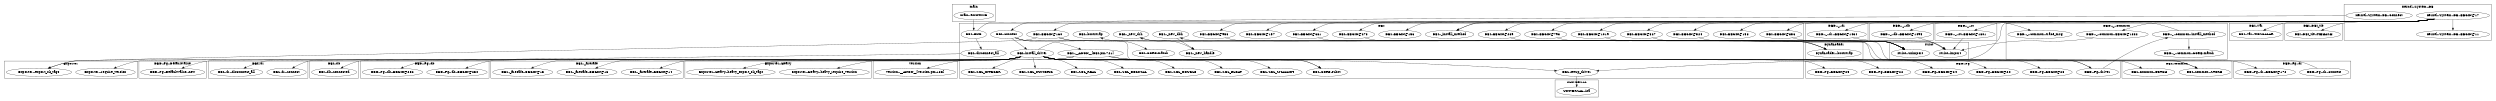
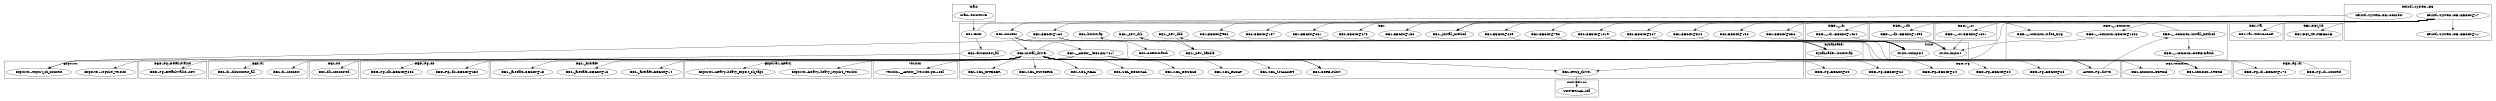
  digraph {
    "DBI::SQL_SMALLINT"
    "DBI::BEGIN@160"
    "DBI::BEGIN@269"
    "DBI::bootstrap"
    "DBI::CORE:match"
    "DBI::BEGIN@157"
    "DBI::BEGIN@681"
    "DBI::BEGIN@273"
    "DBI::END"
    "DBI::SQL_INTEGER"
    "DBI::SQL_FLOAT"
    "DBI::install_driver"
    "DBI::BEGIN@953"
    "DBI::BEGIN@856"
    "DBI::CORE:subst"
    "DBI::connect"
    "DBI::BEGIN@524"
    "DBI::BEGIN@827"
    "DBI::setup_driver"
    "DBI::BEGIN@158"
    "DBI::_new_handle"
    "DBI::SQL_NUMERIC"
    "DBI::SQL_REAL"
    "DBI::BEGIN@1019"
    "DBI::SQL_DECIMAL"
    "DBI::BEGIN@793"
    "DBI::__ANON__[DBI.pm:721]"
    "DBI::_install_method"
    "DBI::_new_dbh"
    "DBI::disconnect_all"
    "DBI::SQL_DOUBLE"
    "DBI::_new_drh"
    "DBI::BEGIN@156"
-   "Exporter::export_ok_tags"
+   "Exporter::export_ok_tags" [label="Exporter::export_ok_connect"]
    "Exporter::require_version"
    "DynaLoader::bootstrap"
    "DBD::Pg::db::BEGIN@252"
    "DBD::Pg::db::BEGIN@250"
    "strict::import"
    "strict::unimport"
    "DBI::_firesafe::BEGIN@14"
    "DBI::_firesafe::BEGIN@13"
    "DBI::_firesafe::BEGIN@15"
    "DBI::common::STORE"
    "DBI::common::FETCH"
    "Kernel::System::DB::BEGIN@17"
    "Kernel::System::DB::BEGIN@11"
    "Kernel::System::DB::Connect"
    "DBD::_::st::BEGIN@1801"
    "DBI::var::TIESCALAR"
    "Exporter::Heavy::heavy_export_ok_tags"
    "Exporter::Heavy::heavy_require_version"
    "version::__ANON__[version.pm:185]"
    "DBI::dr::disconnect_all"
    "DBI::dr::connect"
    "DBD::_::common::BEGIN@1332"
    "DBD::_::common::CORE:match"
    "DBD::_::common::trace_msg"
    "DBD::_::common::install_method"
    "DBD::Pg::dr::connect"
    "DBD::Pg::dr::BEGIN@172"
    "DBD::Pg::BEGIN@20"
    "DBD::Pg::BEGIN@24"
    "DBD::Pg::BEGIN@22"
-   "DBD::Pg::driver"
+   "DBD::Pg::driver" [label="ANON::Pg::driver"]
    "DBD::Pg::BEGIN@23"
    "DBD::Pg::BEGIN@25"
    "main::RUNTIME"
    "DBD::Pg::DefaultValue::new"
    "DBI::db::connected"
    "UNIVERSAL::isa"
    "DBD::_::dr::BEGIN@1434"
    "DBI::DBI_tie::TIEHASH"
    "DBD::_::db::BEGIN@1495"
    subgraph cluster_1 {
      label=DBI
      "DBI::SQL_SMALLINT"
      "DBI::BEGIN@160"
      "DBI::BEGIN@269"
      "DBI::bootstrap"
      "DBI::CORE:match"
      "DBI::BEGIN@157"
      "DBI::BEGIN@681"
      "DBI::BEGIN@273"
      "DBI::END"
      "DBI::SQL_INTEGER"
      "DBI::SQL_FLOAT"
      "DBI::install_driver"
      "DBI::BEGIN@953"
      "DBI::BEGIN@856"
      "DBI::CORE:subst"
      "DBI::connect"
      "DBI::BEGIN@524"
      "DBI::BEGIN@827"
      "DBI::setup_driver"
      "DBI::BEGIN@158"
      "DBI::_new_handle"
      "DBI::SQL_NUMERIC"
      "DBI::SQL_REAL"
      "DBI::BEGIN@1019"
      "DBI::SQL_DECIMAL"
      "DBI::BEGIN@793"
      "DBI::__ANON__[DBI.pm:721]"
      "DBI::_install_method"
      "DBI::_new_dbh"
      "DBI::disconnect_all"
      "DBI::SQL_DOUBLE"
      "DBI::_new_drh"
      "DBI::BEGIN@156"
    }
    subgraph cluster_2 {
      label=Exporter
      "Exporter::export_ok_tags"
      "Exporter::require_version"
    }
    subgraph cluster_3 {
      label=DynaLoader
      "DynaLoader::bootstrap"
    }
    subgraph cluster_4 {
      label="DBD::Pg::db"
      "DBD::Pg::db::BEGIN@252"
      "DBD::Pg::db::BEGIN@250"
    }
    subgraph cluster_5 {
      label="strict"
      "strict::import"
      "strict::unimport"
    }
    subgraph cluster_6 {
      label="DBI::_firesafe"
      "DBI::_firesafe::BEGIN@14"
      "DBI::_firesafe::BEGIN@13"
      "DBI::_firesafe::BEGIN@15"
    }
    subgraph cluster_7 {
      label="DBI::common"
      "DBI::common::STORE"
      "DBI::common::FETCH"
    }
    subgraph cluster_8 {
      label="Kernel::System::DB"
      "Kernel::System::DB::BEGIN@17"
      "Kernel::System::DB::BEGIN@11"
      "Kernel::System::DB::Connect"
    }
    subgraph cluster_9 {
      label="DBD::_::st"
      "DBD::_::st::BEGIN@1801"
    }
    subgraph cluster_10 {
      label="DBI::var"
      "DBI::var::TIESCALAR"
    }
    subgraph cluster_11 {
      label="Exporter::Heavy"
      "Exporter::Heavy::heavy_export_ok_tags"
      "Exporter::Heavy::heavy_require_version"
    }
    subgraph cluster_12 {
      label=version
      "version::__ANON__[version.pm:185]"
    }
    subgraph cluster_13 {
      label="DBI::dr"
      "DBI::dr::disconnect_all"
      "DBI::dr::connect"
    }
    subgraph cluster_14 {
      label="DBD::_::common"
      "DBD::_::common::BEGIN@1332"
      "DBD::_::common::CORE:match"
      "DBD::_::common::trace_msg"
      "DBD::_::common::install_method"
    }
    subgraph cluster_15 {
      label="DBD::Pg::dr"
      "DBD::Pg::dr::connect"
      "DBD::Pg::dr::BEGIN@172"
    }
    subgraph cluster_16 {
      label="DBD::Pg"
      "DBD::Pg::BEGIN@20"
      "DBD::Pg::BEGIN@24"
      "DBD::Pg::BEGIN@22"
      "DBD::Pg::driver"
      "DBD::Pg::BEGIN@23"
      "DBD::Pg::BEGIN@25"
    }
    subgraph cluster_17 {
      label=main
      "main::RUNTIME"
    }
    subgraph cluster_18 {
      label="DBD::Pg::DefaultValue"
      "DBD::Pg::DefaultValue::new"
    }
    subgraph cluster_19 {
      label="DBI::db"
      "DBI::db::connected"
    }
    subgraph cluster_20 {
      label=UNIVERSAL
      "UNIVERSAL::isa"
    }
    subgraph cluster_21 {
      label="DBD::_::dr"
      "DBD::_::dr::BEGIN@1434"
    }
    subgraph cluster_22 {
      label="DBI::DBI_tie"
      "DBI::DBI_tie::TIEHASH"
    }
    subgraph cluster_23 {
      label="DBD::_::db"
      "DBD::_::db::BEGIN@1495"
    }
    "DBI::BEGIN@160" -> "DBI::CORE:match"
    "DBI::BEGIN@160" -> "Exporter::export_ok_tags"
    "DBI::BEGIN@160" -> "DynaLoader::bootstrap"
    "DBI::BEGIN@269" -> "strict::unimport"
    "DBI::BEGIN@681" -> "strict::unimport"
    "DBI::BEGIN@273" -> "strict::import"
    "DBI::END" -> "DBI::disconnect_all"
    "DBI::END" -> "DBD::_::common::trace_msg"
    "DBI::install_driver" -> "DBI::SQL_SMALLINT"
    "DBI::install_driver" -> "DBI::SQL_INTEGER"
    "DBI::install_driver" -> "DBI::SQL_FLOAT"
    "DBI::install_driver" -> "DBI::CORE:subst"
    "DBI::install_driver" -> "DBI::setup_driver"
    "DBI::install_driver" -> "DBI::SQL_NUMERIC"
    "DBI::install_driver" -> "DBI::SQL_REAL"
    "DBI::install_driver" -> "DBI::SQL_DECIMAL"
    "DBI::install_driver" -> "DBI::SQL_DOUBLE"
    "DBI::install_driver" -> "Exporter::export_ok_tags"
    "DBI::install_driver" -> "Exporter::require_version"
    "DBI::install_driver" -> "DynaLoader::bootstrap"
    "DBI::install_driver" -> "DBD::Pg::db::BEGIN@252"
    "DBI::install_driver" -> "DBD::Pg::db::BEGIN@250"
    "DBI::install_driver" -> "DBI::_firesafe::BEGIN@14"
    "DBI::install_driver" -> "DBI::_firesafe::BEGIN@13"
    "DBI::install_driver" -> "DBI::_firesafe::BEGIN@15"
    "DBI::install_driver" -> "Exporter::Heavy::heavy_export_ok_tags"
    "DBI::install_driver" -> "Exporter::Heavy::heavy_require_version"
    "DBI::install_driver" -> "version::__ANON__[version.pm:185]"
    "DBI::install_driver" -> "DBD::Pg::dr::BEGIN@172"
    "DBI::install_driver" -> "DBD::Pg::BEGIN@20"
    "DBI::install_driver" -> "DBD::Pg::BEGIN@24"
    "DBI::install_driver" -> "DBD::Pg::BEGIN@22"
    "DBI::install_driver" -> "DBD::Pg::driver"
    "DBI::install_driver" -> "DBD::Pg::BEGIN@23"
    "DBI::install_driver" -> "DBD::Pg::BEGIN@25"
    "DBI::install_driver" -> "DBD::Pg::DefaultValue::new"
    "DBI::BEGIN@953" -> "strict::unimport"
    "DBI::BEGIN@856" -> "strict::unimport"
    "DBI::connect" -> "DBI::install_driver"
    "DBI::connect" -> "DBI::CORE:subst"
    "DBI::connect" -> "DBI::__ANON__[DBI.pm:721]"
    "DBI::connect" -> "DBI::common::STORE"
    "DBI::BEGIN@524" -> "strict::unimport"
    "DBI::BEGIN@827" -> "strict::unimport"
    "DBI::setup_driver" -> "UNIVERSAL::isa"
    "DBI::BEGIN@1019" -> "strict::unimport"
    "DBI::BEGIN@793" -> "strict::unimport"
    "DBI::__ANON__[DBI.pm:721]" -> "DBI::common::STORE"
    "DBI::__ANON__[DBI.pm:721]" -> "DBI::common::FETCH"
    "DBI::__ANON__[DBI.pm:721]" -> "DBI::dr::connect"
    "DBI::__ANON__[DBI.pm:721]" -> "DBI::db::connected"
    "DBI::_new_dbh" -> "DBI::_new_handle"
    "DBI::disconnect_all" -> "DBI::dr::disconnect_all"
    "DBI::_new_drh" -> "DBI::_new_handle"
    "DynaLoader::bootstrap" -> "DBI::bootstrap"
    "Kernel::System::DB::BEGIN@17" -> "DBI::BEGIN@160"
    "Kernel::System::DB::BEGIN@17" -> "DBI::BEGIN@269"
    "Kernel::System::DB::BEGIN@17" -> "DBI::BEGIN@157"
    "Kernel::System::DB::BEGIN@17" -> "DBI::BEGIN@681"
    "Kernel::System::DB::BEGIN@17" -> "DBI::BEGIN@273"
    "Kernel::System::DB::BEGIN@17" -> "DBI::BEGIN@953"
    "Kernel::System::DB::BEGIN@17" -> "DBI::BEGIN@856"
    "Kernel::System::DB::BEGIN@17" -> "DBI::BEGIN@524"
    "Kernel::System::DB::BEGIN@17" -> "DBI::BEGIN@827"
    "Kernel::System::DB::BEGIN@17" -> "DBI::setup_driver"
    "Kernel::System::DB::BEGIN@17" -> "DBI::BEGIN@158"
    "Kernel::System::DB::BEGIN@17" -> "DBI::BEGIN@1019"
    "Kernel::System::DB::BEGIN@17" -> "DBI::BEGIN@793"
    "Kernel::System::DB::BEGIN@17" -> "DBI::_install_method"
    "Kernel::System::DB::BEGIN@17" -> "DBI::BEGIN@156"
    "Kernel::System::DB::BEGIN@17" -> "Kernel::System::DB::BEGIN@11"
    "Kernel::System::DB::BEGIN@17" -> "DBD::_::st::BEGIN@1801"
    "Kernel::System::DB::BEGIN@17" -> "DBI::var::TIESCALAR"
    "Kernel::System::DB::BEGIN@17" -> "DBD::_::common::BEGIN@1332"
    "Kernel::System::DB::BEGIN@17" -> "DBD::_::dr::BEGIN@1434"
    "Kernel::System::DB::BEGIN@17" -> "DBI::DBI_tie::TIEHASH"
    "Kernel::System::DB::BEGIN@17" -> "DBD::_::db::BEGIN@1495"
    "Kernel::System::DB::Connect" -> "DBI::connect"
    "DBD::_::st::BEGIN@1801" -> "strict::import"
    "DBD::_::common::BEGIN@1332" -> "strict::import"
    "DBD::_::common::install_method" -> "DBI::_install_method"
    "DBD::_::common::install_method" -> "DBD::_::common::CORE:match"
    "DBD::Pg::dr::connect" -> "DBI::_new_dbh"
    "DBD::Pg::driver" -> "DBI::_new_drh"
    "DBD::Pg::driver" -> "DBD::_::common::install_method"
    "main::RUNTIME" -> "DBI::END"
    "DBD::_::dr::BEGIN@1434" -> "strict::import"
    "DBD::_::db::BEGIN@1495" -> "strict::import"
  }
